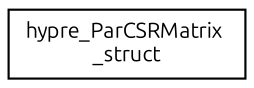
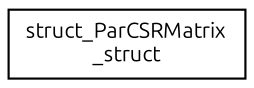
  digraph {
    rankdir=LR
    fontname=Ubuntu
-   n1 [color=black fillcolor=white fontname=Ubuntu fontsize=10 height=0.2 label="hypre_ParCSRMatrix\l_struct" shape=record style=filled width=0.4]
+   n1 [color=black fillcolor=white fontname=Ubuntu fontsize=10 height=0.2 label="struct_ParCSRMatrix\l_struct" shape=record style=filled width=0.4]
  }
